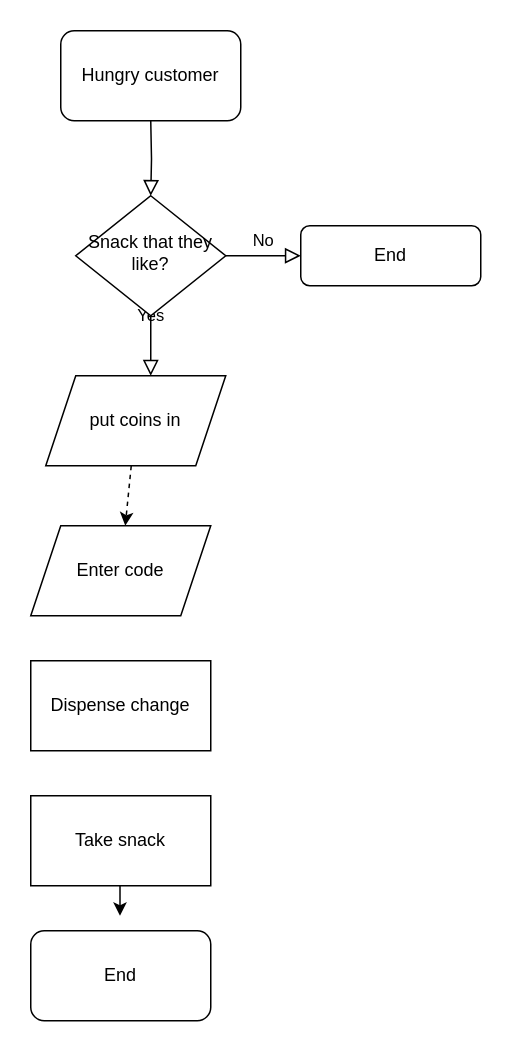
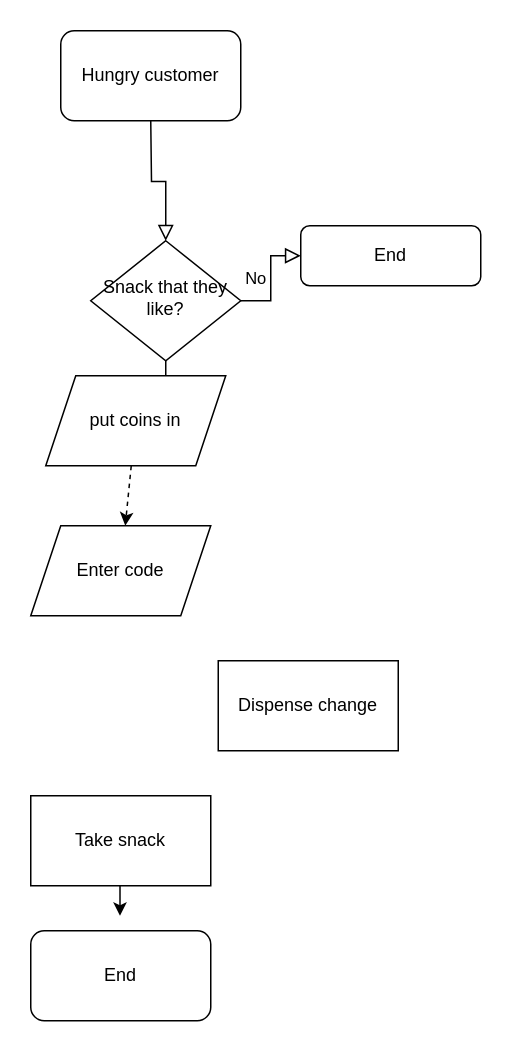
  <mxCell id="0" />
  <mxCell id="1" parent="0" />
  <mxCell id="2" value="" style="rounded=0;html=1;jettySize=auto;orthogonalLoop=1;fontSize=11;endArrow=block;endFill=0;endSize=8;strokeWidth=1;shadow=0;labelBackgroundColor=none;edgeStyle=orthogonalEdgeStyle;" parent="1" target="5" edge="1"><mxGeometry relative="1" as="geometry"><mxPoint x="100" y="80" as="sourcePoint" /></mxGeometry></mxCell>
  <mxCell id="3" value="Yes" style="rounded=0;html=1;jettySize=auto;orthogonalLoop=1;fontSize=11;endArrow=block;endFill=0;endSize=8;strokeWidth=1;shadow=0;labelBackgroundColor=none;edgeStyle=orthogonalEdgeStyle;" parent="1" source="5" edge="1"><mxGeometry y="20" relative="1" as="geometry"><mxPoint as="offset" /><mxPoint x="100" y="250" as="targetPoint" /></mxGeometry></mxCell>
  <mxCell id="4" value="No" style="edgeStyle=orthogonalEdgeStyle;rounded=0;html=1;jettySize=auto;orthogonalLoop=1;fontSize=11;endArrow=block;endFill=0;endSize=8;strokeWidth=1;shadow=0;labelBackgroundColor=none;" parent="1" source="5" target="6" edge="1"><mxGeometry y="10" relative="1" as="geometry"><mxPoint as="offset" /></mxGeometry></mxCell>
- <mxCell id="5" value="Snack that they like?" style="rhombus;whiteSpace=wrap;html=1;shadow=0;fontFamily=Helvetica;fontSize=12;align=center;strokeWidth=1;spacing=6;spacingTop=-4;" parent="1" vertex="1"><mxGeometry x="50" y="130" width="100" height="80" as="geometry" /></mxCell>
+ <mxCell id="5" value="Snack that they like?" style="rhombus;whiteSpace=wrap;html=1;shadow=0;fontFamily=Helvetica;fontSize=12;align=center;strokeWidth=1;spacing=6;spacingTop=-4;" parent="1" vertex="1"><mxGeometry x="60" y="160" width="100" height="80" as="geometry" /></mxCell>
  <mxCell id="6" value="End" style="rounded=1;whiteSpace=wrap;html=1;fontSize=12;glass=0;strokeWidth=1;shadow=0;" parent="1" vertex="1"><mxGeometry x="200" y="150" width="120" height="40" as="geometry" /></mxCell>
  <mxCell id="7" value="Hungry customer" style="rounded=1;whiteSpace=wrap;html=1;" vertex="1" parent="1"><mxGeometry x="40" y="20" width="120" height="60" as="geometry" /></mxCell>
  <mxCell id="8" value="put coins in" style="shape=parallelogram;perimeter=parallelogramPerimeter;whiteSpace=wrap;html=1;fixedSize=1;" vertex="1" parent="1"><mxGeometry x="30" y="250" width="120" height="60" as="geometry" /></mxCell>
  <mxCell id="9" value="" style="endArrow=classic;html=1;rounded=0;dashed=1;" edge="1" parent="1" source="8" target="10"><mxGeometry width="50" height="50" relative="1" as="geometry"><mxPoint x="65" y="370" as="sourcePoint" /><mxPoint x="90" y="350" as="targetPoint" /></mxGeometry></mxCell>
  <mxCell id="10" value="Enter code" style="shape=parallelogram;perimeter=parallelogramPerimeter;whiteSpace=wrap;html=1;fixedSize=1;" vertex="1" parent="1"><mxGeometry x="20" y="350" width="120" height="60" as="geometry" /></mxCell>
- <mxCell id="11" value="Dispense change" style="rounded=0;whiteSpace=wrap;html=1;" vertex="1" parent="1"><mxGeometry x="20" y="440" width="120" height="60" as="geometry" /></mxCell>
+ <mxCell id="11" value="Dispense change" style="rounded=0;whiteSpace=wrap;html=1;" vertex="1" parent="1"><mxGeometry x="145" y="440" width="120" height="60" as="geometry" /></mxCell>
  <mxCell id="12" value="Take snack" style="rounded=0;whiteSpace=wrap;html=1;" vertex="1" parent="1"><mxGeometry x="20" y="530" width="120" height="60" as="geometry" /></mxCell>
  <mxCell id="13" value="" style="edgeStyle=orthogonalEdgeStyle;rounded=0;orthogonalLoop=1;jettySize=auto;html=1;" edge="1" parent="1"><mxGeometry relative="1" as="geometry"><mxPoint x="79.5" y="590" as="sourcePoint" /><mxPoint x="79.5" y="610" as="targetPoint" /><Array as="points" /></mxGeometry></mxCell>
  <mxCell id="14" value="End" style="rounded=1;whiteSpace=wrap;html=1;" vertex="1" parent="1"><mxGeometry x="20" y="620" width="120" height="60" as="geometry" /></mxCell>
